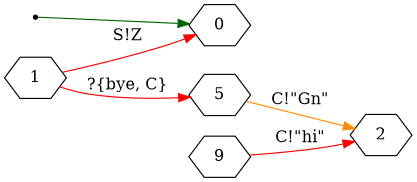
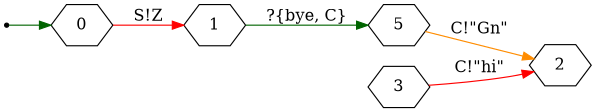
  digraph {
    rankdir=LR
    node [shape=hexagon]
    edge [color=darkgreen]
    START [shape=point]
    0
    1
    5
-   3 [label=9]
+   3
    2
    START -> 0
-   1 -> 0 [color=red label="S!Z"]
-   1 -> 5 [color=red label="?{bye, C}"]
+   0 -> 1 [color=red label="S!Z"]
+   1 -> 5 [label="?{bye, C}"]
    5 -> 2 [color=darkorange label="C!\"Gn\""]
    3 -> 2 [color=red label="C!\"hi\""]
  }
